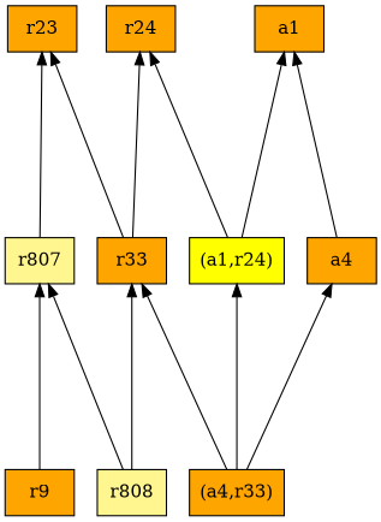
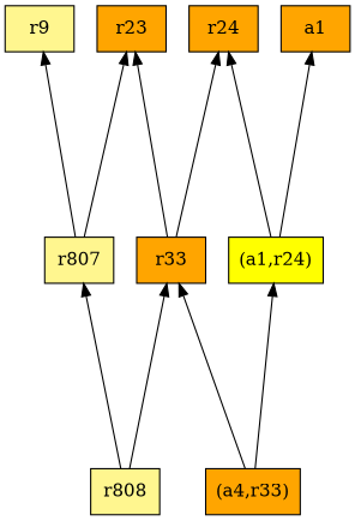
  digraph {
    rankdir=BT
    ranksep=2.0
    node [fillcolor=orange shape=record style=filled]
    n1 [label="{a1}"]
    n2 [label="{r23}"]
    n3 [fillcolor=yellow label="{(a1,r24)}"]
    n4 [label="{r24}"]
    n5 [label="{(a4,r33)}"]
-   n6 [label="{a4}"]
    n7 [label="{r33}"]
    n8 [fillcolor=khaki1 label="{r807}"]
-   n9 [label="{r9}"]
+   n9 [fillcolor=khaki1 label="{r9}"]
    n10 [fillcolor=khaki1 label="{r808}"]
    n3 -> n1
    n3 -> n4
    n5 -> n3
-   n5 -> n6
    n5 -> n7
-   n6 -> n1
    n7 -> n2
    n7 -> n4
    n8 -> n2
-   n9 -> n8
+   n8 -> n9
    n10 -> n7
    n10 -> n8
  }
